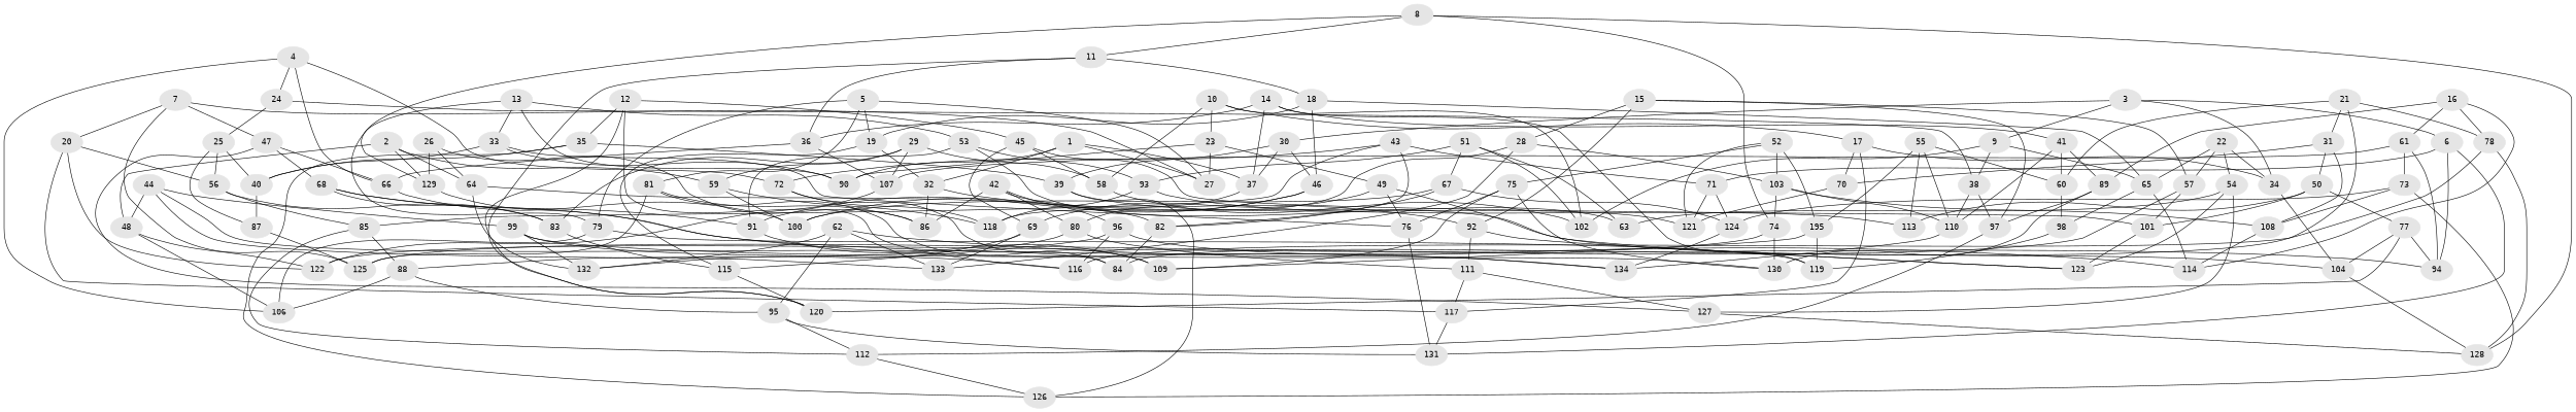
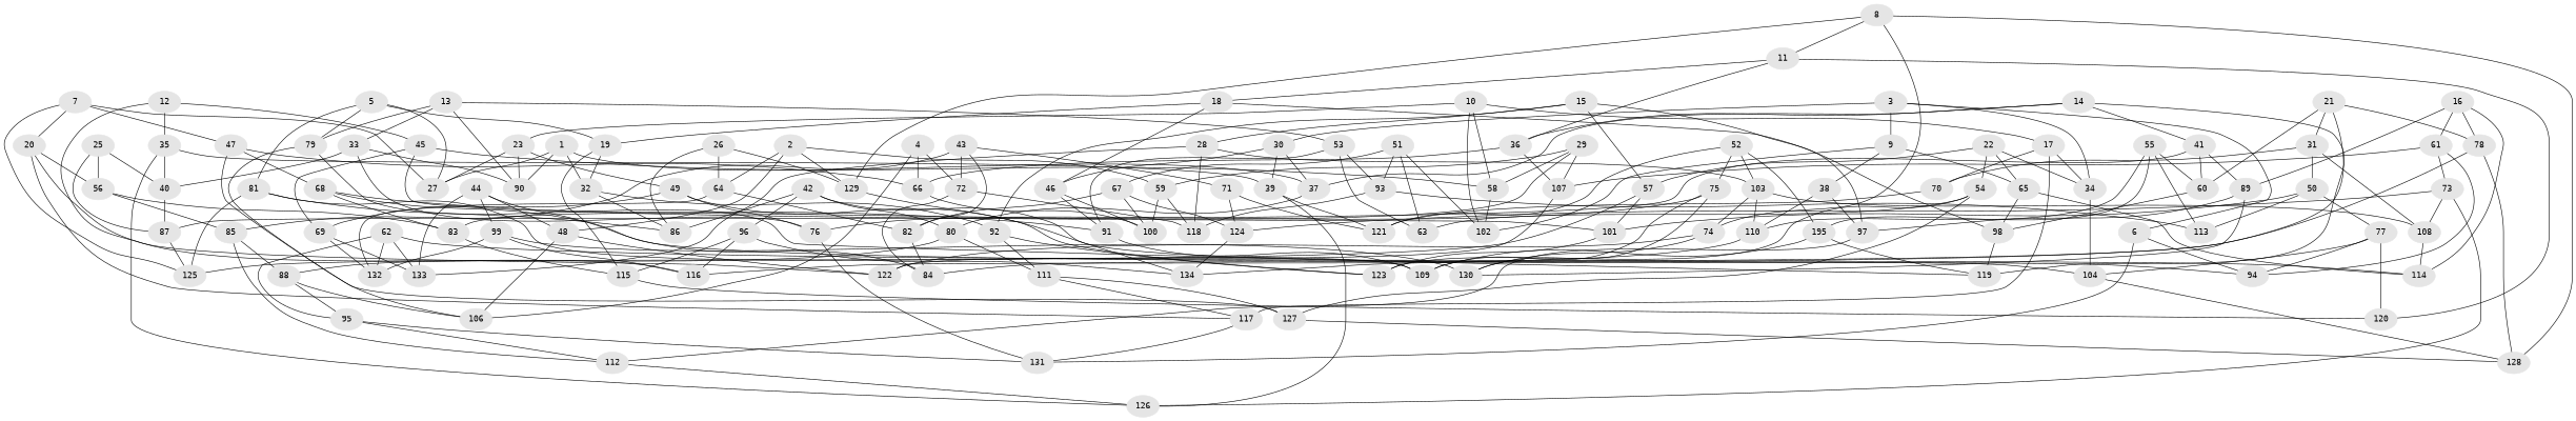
  graph {
    fontname="DejaVu Sans Mono"
    node [color=gray90 fontname="DejaVu Sans Mono" style=filled]
    edge [fontname="DejaVu Sans Mono"]
    1
    27
    32
    37
    90
    92
    86
    80
    2
    48
    59
    64
    129
    106
    122
    118
    100
    82
    132
    134
    3
    6
    9
    30
    34
    71
    94
    131
    38
    65
    102
    46
    39
    104
    4
-   24
    66
    72
    25
    84
    5
    19
    79
    81
    115
    119
    125
    109
    121
    124
    7
    20
    47
    117
    56
    68
    127
    8
    11
    74
    128
    18
    36
    120
    130
    97
    110
    114
    98
    10
    17
    23
    58
    70
    49
    107
    12
    35
    45
    116
    40
    126
    69
    101
    13
    33
    53
    76
    91
    63
    93
    14
    41
    89
    60
    87
    15
    28
    57
    103
    133
    123
    111
    112
    16
    61
    78
    73
    83
    85
    21
    31
    50
    108
    22
    54
    26
    29
    113
    77
    88
    42
    96
    43
    44
    99
    51
    67
    52
    75
    n131 [label=195]
    55
    62
    95
    1 -- 27
    1 -- 32
    1 -- 37
    1 -- 90
    32 -- 92
    32 -- 86
    37 -- 80
    92 -- 123
    92 -- 111
    80 -- 111
    80 -- 88
    2 -- 48
    2 -- 59
    2 -- 64
    2 -- 129
    48 -- 106
    48 -- 122
    59 -- 118
    59 -- 100
    64 -- 82
    64 -- 132
    129 -- 134
    82 -- 84
    3 -- 6
    3 -- 9
    3 -- 30
    3 -- 34
-   6 -- 71
    6 -- 94
    6 -- 131
    9 -- 38
    9 -- 65
    9 -- 102
    30 -- 37
    30 -- 46
    30 -- 39
    34 -- 104
    71 -- 121
    71 -- 124
    38 -- 97
    38 -- 110
    65 -- 114
    65 -- 98
    46 -- 100
    46 -- 91
    39 -- 121
    39 -- 126
    104 -- 128
    4 -- 106
-   4 -- 24
    4 -- 66
    4 -- 72
-   24 -- 38
-   24 -- 25
    66 -- 100
    72 -- 118
    72 -- 84
    25 -- 56
    25 -- 40
    25 -- 87
    5 -- 27
    5 -- 19
    5 -- 79
    5 -- 81
    19 -- 32
    19 -- 115
    79 -- 106
    79 -- 119
    81 -- 86
    81 -- 125
    81 -- 109
    115 -- 120
    124 -- 134
    7 -- 27
    7 -- 125
    7 -- 20
    7 -- 47
    20 -- 122
    20 -- 117
    20 -- 56
    47 -- 66
    47 -- 68
    47 -- 127
    117 -- 131
    56 -- 83
    56 -- 85
    68 -- 94
    68 -- 91
    68 -- 83
    127 -- 128
    8 -- 129
    8 -- 11
    8 -- 74
    8 -- 128
    11 -- 18
    11 -- 36
    11 -- 120
    74 -- 122
    74 -- 130
    18 -- 46
    18 -- 19
-   18 -- 65
+   18 -- 98
    36 -- 66
    36 -- 107
    97 -- 112
    110 -- 134
    98 -- 119
    10 -- 102
    10 -- 17
    10 -- 23
    10 -- 58
    17 -- 34
    17 -- 117
    17 -- 70
    23 -- 27
    23 -- 90
    23 -- 49
    58 -- 102
    70 -- 121
    49 -- 69
    49 -- 76
    49 -- 123
    107 -- 122
-   12 -- 120
    12 -- 35
    12 -- 45
    12 -- 116
    35 -- 39
    35 -- 40
    35 -- 126
    45 -- 58
    45 -- 69
    45 -- 101
    40 -- 87
    69 -- 132
    69 -- 133
    101 -- 123
    13 -- 90
    13 -- 79
    13 -- 33
    13 -- 53
    33 -- 90
    33 -- 40
    33 -- 76
    53 -- 91
    53 -- 63
    53 -- 93
    76 -- 131
    91 -- 109
    93 -- 118
    93 -- 113
    14 -- 37
    14 -- 119
    14 -- 36
    14 -- 41
    41 -- 89
    41 -- 60
-   41 -- 110
+   41 -- 87
    89 -- 130
    89 -- 97
    60 -- 98
    87 -- 125
    15 -- 92
    15 -- 97
    15 -- 28
    15 -- 57
    28 -- 118
    28 -- 103
    28 -- 133
    57 -- 125
    57 -- 101
    103 -- 74
    103 -- 110
    103 -- 108
    111 -- 117
    111 -- 127
    112 -- 126
    16 -- 114
    16 -- 89
    16 -- 61
    16 -- 78
    61 -- 94
    61 -- 107
    61 -- 73
    78 -- 128
    78 -- 116
    73 -- 124
    73 -- 126
    73 -- 108
    83 -- 115
    85 -- 112
    85 -- 88
    21 -- 84
    21 -- 60
    21 -- 78
    21 -- 31
    31 -- 70
    31 -- 50
    31 -- 108
    50 -- 101
    50 -- 113
    50 -- 77
    108 -- 114
    22 -- 34
    22 -- 65
    22 -- 57
    22 -- 54
    54 -- 127
    54 -- 63
    54 -- 123
    26 -- 86
    26 -- 64
    26 -- 129
    29 -- 59
    29 -- 58
    29 -- 107
    29 -- 83
    77 -- 94
    77 -- 104
    77 -- 120
    88 -- 106
    88 -- 95
    42 -- 86
    42 -- 80
    42 -- 104
    42 -- 96
    96 -- 134
    96 -- 115
    96 -- 116
    43 -- 82
    43 -- 71
    43 -- 72
    43 -- 85
    44 -- 48
    44 -- 84
    44 -- 133
    44 -- 99
    99 -- 132
    99 -- 130
    99 -- 116
    51 -- 102
    51 -- 63
    51 -- 93
    51 -- 67
    67 -- 100
    67 -- 82
    67 -- 124
    52 -- 121
    52 -- 103
    52 -- 75
    52 -- n131
    75 -- 109
    75 -- 130
    75 -- 76
    n131 -- 119
    n131 -- 109
    55 -- 110
    55 -- 60
    55 -- 113
    55 -- n131
    62 -- 132
    62 -- 114
    62 -- 133
    62 -- 95
    95 -- 131
    95 -- 112
  }
